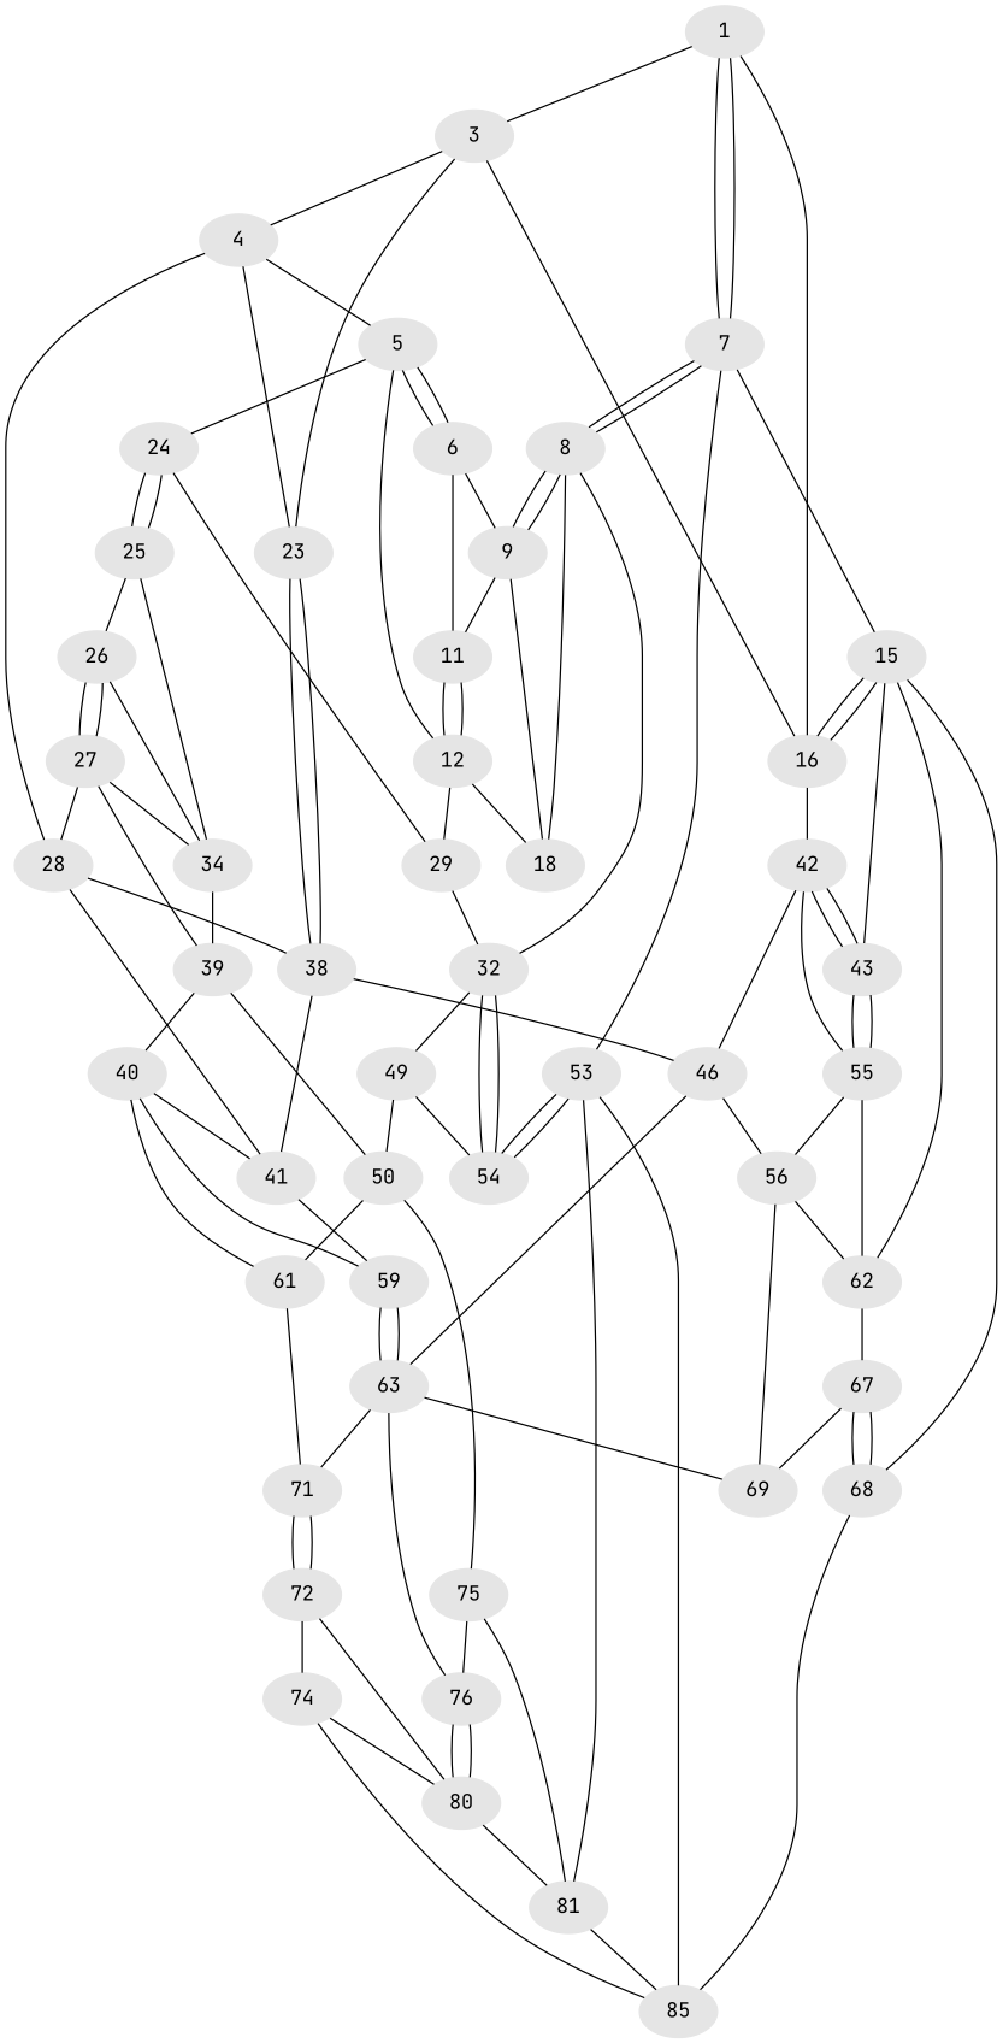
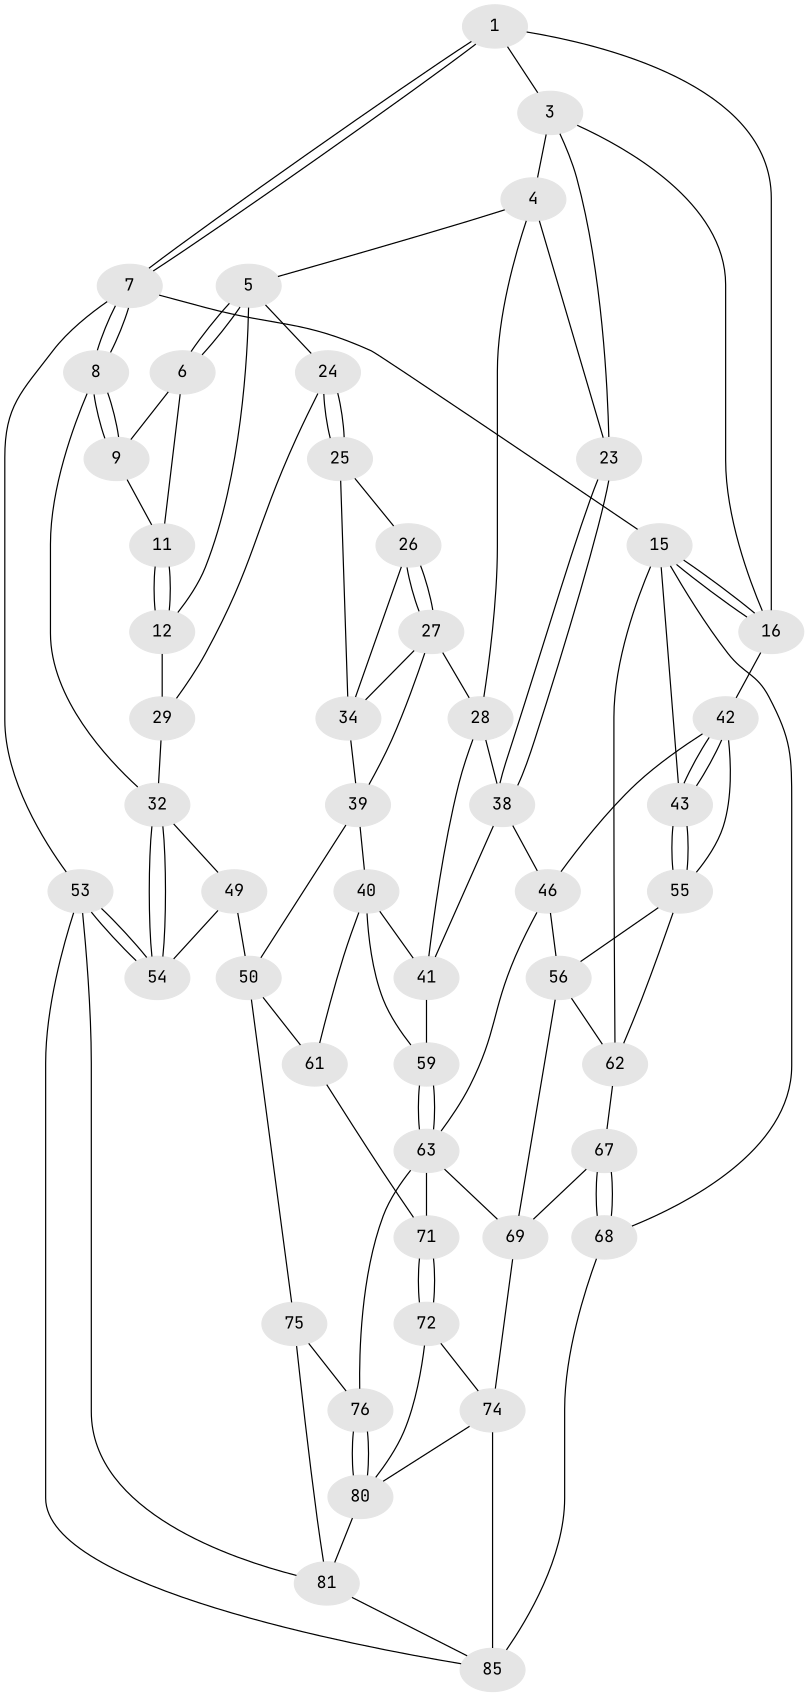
  graph {
    fontname="JetBrains Mono"
    node [color=gray90 fontname="JetBrains Mono" style=filled]
    edge [fontname="JetBrains Mono"]
    1 [super="+2"]
    3 [super="+20"]
    7
    16 [super="+21"]
    4 [super="+22"]
    23
    8 [super="+17"]
    15 [super="+44"]
    53 [super="+88"]
    42 [super="+48"]
    5 [super="+13"]
    28 [super="+37"]
    38 [super="+45"]
    6 [super="+10"]
    12 [super="+19"]
    24
    41 [super="+52"]
    9 [super="+14"]
    11
-   18
    29 [super="+30"]
    25 [super="+31"]
    32 [super="+33"]
    43
    62 [super="+66"]
    68 [super="+87"]
    54 [super="+77"]
    81 [super="+89"]
    85 [super="+86"]
    49
    55 [super="+57"]
    67 [super="+84"]
    46 [super="+47"]
    26
    34 [super="+35"]
    27 [super="+36"]
    39 [super="+51"]
    40 [super="+58"]
    50 [super="+60"]
    59
    56 [super="+65"]
    63 [super="+64"]
    61
    75 [super="+79"]
    71
    69 [super="+70"]
    76
    74 [super="+83"]
    72 [super="+73"]
    80 [super="+82"]
    1 -- 3
    1 -- 7
    1 -- 7
    1 -- 16
    3 -- 16
    3 -- 4
    3 -- 23
    7 -- 8
    7 -- 8
    7 -- 15
    7 -- 53
    16 -- 42
    4 -- 23
    4 -- 5
    4 -- 28
    23 -- 38
    23 -- 38
    8 -- 9
    8 -- 9
-   8 -- 18
    8 -- 32
    15 -- 16
    15 -- 16
    15 -- 43
    15 -- 62
    15 -- 68
    53 -- 54
    53 -- 54
    53 -- 81
    53 -- 85
    42 -- 43
    42 -- 43
    42 -- 55
    42 -- 46
    5 -- 6
    5 -- 6
    5 -- 12
    5 -- 24
    28 -- 38
    28 -- 41
    38 -- 41
    38 -- 46
    6 -- 9
    6 -- 11
-   12 -- 18
    12 -- 29
    24 -- 29
    24 -- 25
    24 -- 25
    41 -- 59
    9 -- 11
-   9 -- 18
    11 -- 12
    11 -- 12
    29 -- 32
    25 -- 26
    25 -- 34
    32 -- 54
    32 -- 54
    32 -- 49
    43 -- 55
    43 -- 55
    62 -- 67
    68 -- 85 [weight=2]
    81 -- 85
    49 -- 54
    49 -- 50
    55 -- 62
    55 -- 56
    67 -- 68 [weight=2]
    67 -- 68
    67 -- 69
    46 -- 56
    46 -- 63
    26 -- 34
    26 -- 27
    26 -- 27
    34 -- 39
    27 -- 28
    27 -- 34
    27 -- 39
    39 -- 40
    39 -- 50
    40 -- 41
    40 -- 59
    40 -- 61
    50 -- 61
    50 -- 75
    59 -- 63
    59 -- 63
    56 -- 62
    56 -- 69
    63 -- 71
    63 -- 69
    63 -- 76
    61 -- 71
    75 -- 81
    75 -- 76
    71 -- 72
    71 -- 72
+   69 -- 74
    76 -- 80
    76 -- 80
    74 -- 85
    74 -- 80
    72 -- 74
    72 -- 80
    80 -- 81
  }
